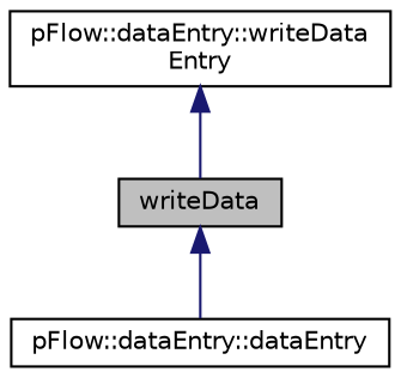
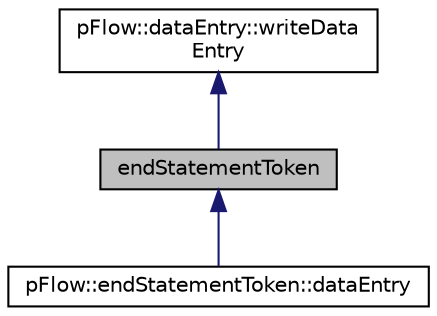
  digraph {
    rankdir=TB
    node [color=black fillcolor=white fontname=Helvetica fontsize=10 shape=record style=filled]
    edge [color=midnightblue dir=back fontname=Helvetica fontsize=10 labelfontname=Helvetica labelfontsize=10 style=solid]
-   n1 [fillcolor=grey75 fontcolor=black height=0.2 label=writeData width=0.4]
-   n2 [height=0.2 label="pFlow::dataEntry::dataEntry" width=0.4]
+   n1 [fillcolor=grey75 fontcolor=black height=0.2 label=endStatementToken width=0.4]
+   n2 [height=0.2 label="pFlow::endStatementToken::dataEntry" width=0.4]
    n3 [height=0.2 label="pFlow::dataEntry::writeData\lEntry" width=0.4]
    n1 -> n2
    n3 -> n1
  }
